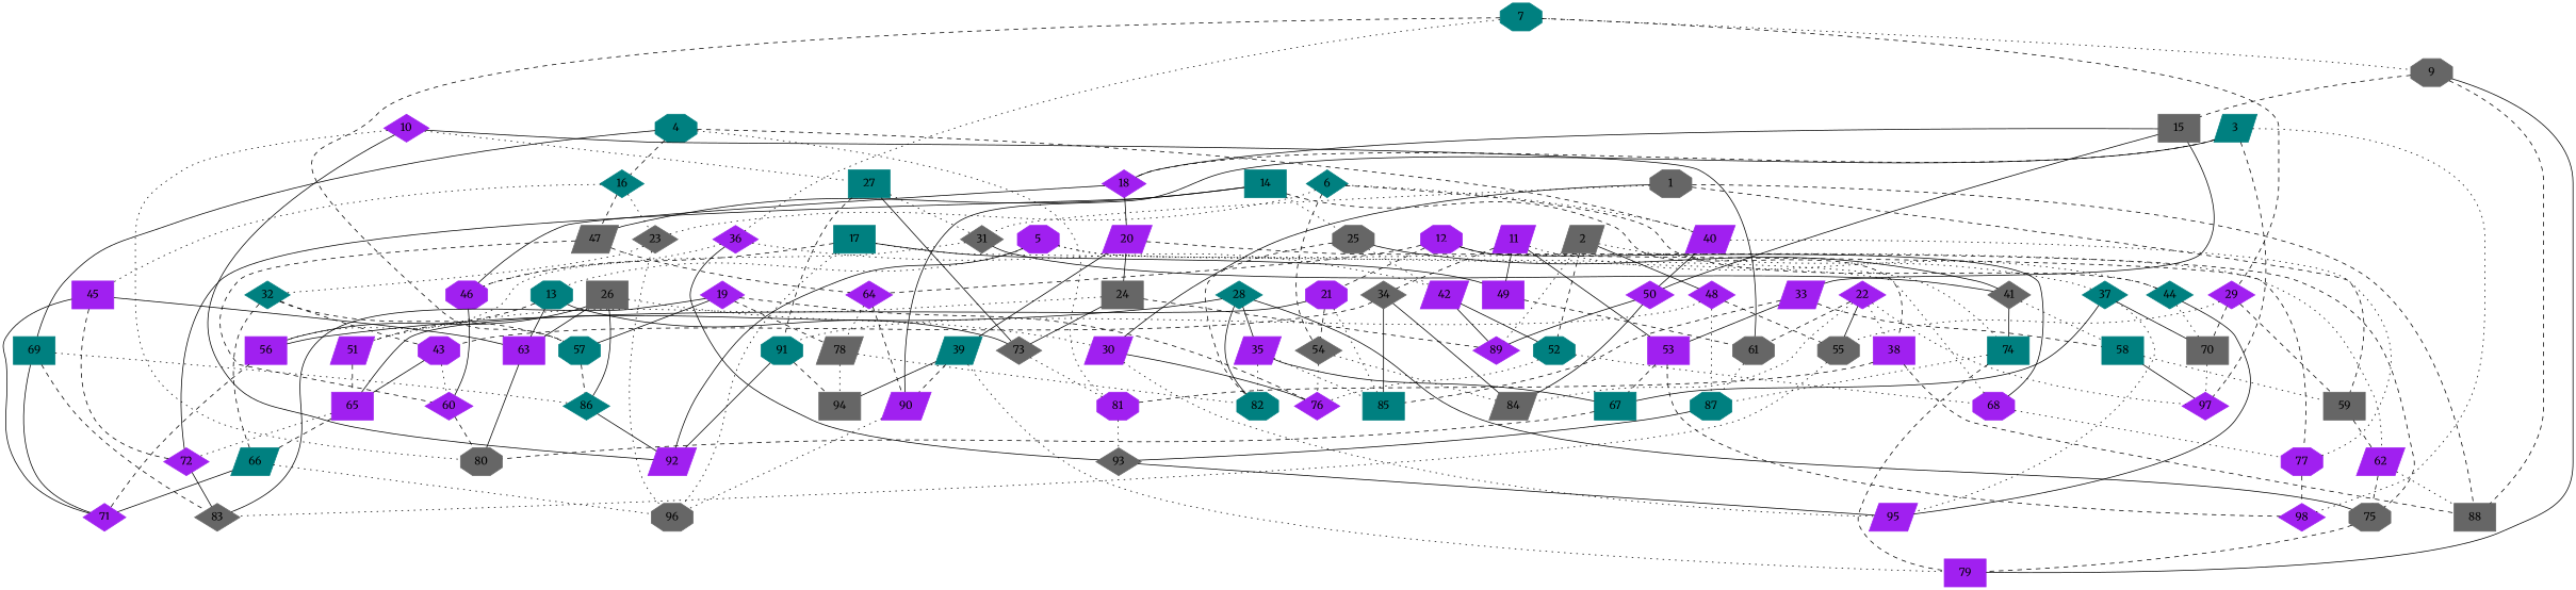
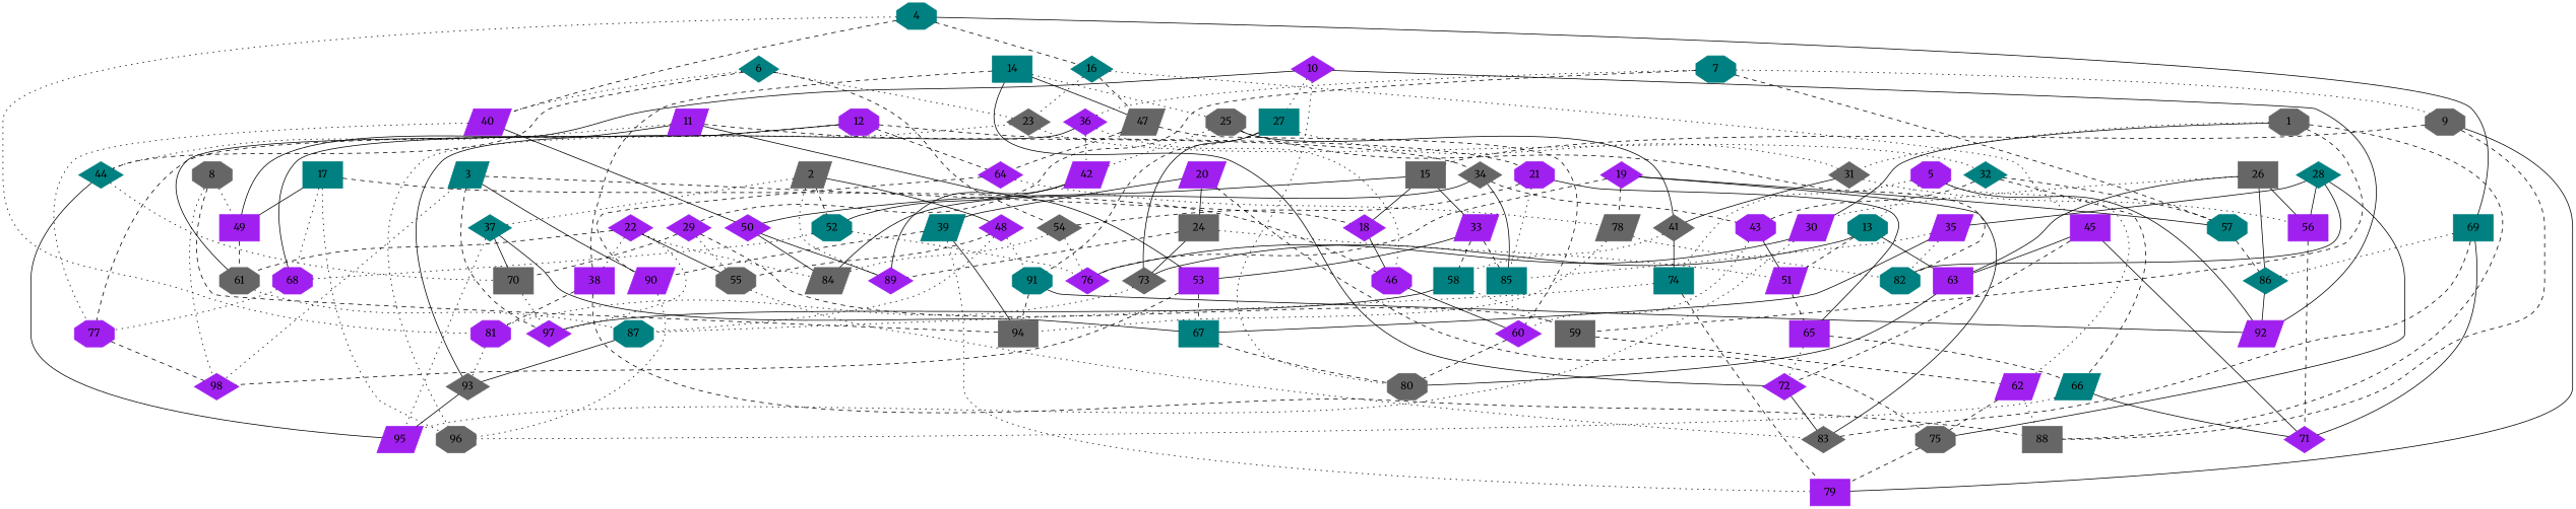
  graph {
    fontname=Merriweather
    node [color=purple fontname=Merriweather shape=diamond style=filled]
    edge [fontname=Merriweather style=solid]
    1 [color=gray40 shape=octagon]
    30 [shape=parallelogram]
    31 [color=gray40]
    59 [color=gray40 shape=box]
    88 [color=gray40 shape=box]
    76
    95 [shape=parallelogram]
    41 [color=gray40]
    56 [shape=box]
    62 [shape=parallelogram]
    2 [color=gray40 shape=parallelogram]
    37 [color=teal]
    48
    52 [color=teal shape=octagon]
    89
    70 [color=gray40 shape=box]
    67 [color=teal shape=box]
    55 [color=gray40 shape=octagon]
    91 [color=teal shape=octagon]
    87 [color=teal shape=octagon]
    68 [shape=octagon]
    3 [color=teal shape=parallelogram]
    18
    90 [shape=parallelogram]
    97
    98
    46 [shape=octagon]
    20 [shape=parallelogram]
    96 [color=gray40 shape=octagon]
    4 [color=teal shape=octagon]
    16 [color=teal]
    40 [shape=parallelogram]
    69 [color=teal shape=box]
    81 [shape=octagon]
    23 [color=gray40]
    47 [color=gray40 shape=parallelogram]
    45 [shape=box]
    77 [shape=octagon]
    50
    83 [color=gray40]
    86 [color=teal]
    71
    93 [color=gray40]
    5 [shape=octagon]
    13 [color=teal shape=octagon]
    74 [color=teal shape=box]
    92 [shape=parallelogram]
    51 [shape=parallelogram]
    63 [shape=box]
    73 [color=gray40]
    75 [color=gray40 shape=octagon]
    79 [shape=box]
    6 [color=teal]
    44 [color=teal]
    54 [color=gray40]
    32 [color=teal]
    84 [color=gray40 shape=parallelogram]
    7 [color=teal shape=octagon]
    9 [color=gray40 shape=octagon]
    29
    36
    57 [color=teal shape=octagon]
    15 [color=gray40 shape=box]
    42 [shape=parallelogram]
+   8 [color=gray40 shape=octagon]
    49 [shape=box]
    94 [color=gray40 shape=box]
    61 [color=gray40 shape=octagon]
    33 [shape=parallelogram]
    10
    27 [color=teal shape=box]
    80 [color=gray40 shape=octagon]
    11 [shape=parallelogram]
    34 [color=gray40]
    53 [shape=box]
    85 [color=teal shape=box]
    43 [shape=octagon]
    12 [shape=octagon]
    21 [shape=octagon]
    64
    65 [shape=box]
    78 [color=gray40 shape=parallelogram]
    14 [color=teal shape=box]
    25 [color=gray40 shape=octagon]
    38 [shape=box]
    72
    82 [color=teal shape=octagon]
    60
    58 [color=teal shape=box]
    17 [color=teal shape=box]
    24 [color=gray40 shape=box]
    39 [color=teal shape=parallelogram]
    19
    66 [color=teal shape=parallelogram]
    22
    26 [color=gray40 shape=box]
    28 [color=teal]
    35 [shape=parallelogram]
    1 -- 30
    1 -- 31 [style=dotted]
    1 -- 59 [style=dashed]
    1 -- 88 [style=dashed]
    30 -- 76
    30 -- 95 [style=dotted]
    31 -- 41
    31 -- 56 [style=dotted]
    59 -- 62 [style=dashed]
    41 -- 74
    41 -- 58 [style=dotted]
    56 -- 71 [style=dashed]
    62 -- 88 [style=dotted]
    62 -- 75 [style=dashed]
    2 -- 37 [style=dotted]
    2 -- 48
    2 -- 52 [style=dashed]
    2 -- 89 [style=dotted]
    37 -- 95 [style=dotted]
    37 -- 70
    37 -- 67
    48 -- 55 [style=dashed]
    48 -- 91 [style=dotted]
    48 -- 87 [style=dotted]
    52 -- 76 [style=dotted]
    52 -- 68 [style=dotted]
    70 -- 97 [style=dotted]
    67 -- 80 [style=dashed]
    55 -- 83 [style=dotted]
    91 -- 92
    91 -- 94 [style=dashed]
    87 -- 93
    68 -- 77 [style=dotted]
    3 -- 18 [style=dashed]
    3 -- 90
    3 -- 97 [style=dashed]
    3 -- 98 [style=dotted]
    18 -- 46
-   18 -- 20
    90 -- 96 [style=dotted]
    46 -- 60
    20 -- 75 [style=dashed]
    20 -- 24
    20 -- 39
    4 -- 16 [style=dashed]
    4 -- 40 [style=dashed]
    4 -- 69
    4 -- 81 [style=dotted]
    16 -- 23 [style=dotted]
    16 -- 47 [style=dashed]
    16 -- 45 [style=dotted]
    40 -- 77 [style=dotted]
    40 -- 50
    69 -- 83 [style=dashed]
    69 -- 86 [style=dotted]
    69 -- 71
    81 -- 93 [style=dotted]
    23 -- 96 [style=dotted]
    23 -- 32 [style=dotted]
    47 -- 64 [style=dashed]
    47 -- 60 [style=dashed]
    45 -- 71
    45 -- 63
    45 -- 72 [style=dashed]
    77 -- 98 [style=dashed]
    50 -- 89
    50 -- 84
    86 -- 92
    93 -- 95
    5 -- 62 [style=dotted]
    5 -- 13 [style=dotted]
    5 -- 74 [style=dotted]
    5 -- 92
    13 -- 51 [style=dashed]
    13 -- 63
    13 -- 73
    74 -- 87 [style=dotted]
    74 -- 79 [style=dashed]
    51 -- 65 [style=dashed]
    63 -- 80
    73 -- 81 [style=dotted]
    75 -- 79 [style=dashed]
    6 -- 40 [style=dotted]
    6 -- 23 [style=dotted]
    6 -- 44 [style=dashed]
    6 -- 54 [style=dashed]
    44 -- 95
    44 -- 70 [style=dotted]
    54 -- 76 [style=dotted]
    54 -- 84 [style=dotted]
    32 -- 57 [style=dashed]
    32 -- 43 [style=dashed]
    32 -- 66 [style=dashed]
    7 -- 9 [style=dotted]
    7 -- 29 [style=dashed]
    7 -- 36 [style=dotted]
    7 -- 57 [style=dashed]
    9 -- 88 [style=dashed]
    9 -- 79
    9 -- 15 [style=dashed]
    29 -- 59 [style=dashed]
    29 -- 70 [style=dashed]
    29 -- 55 [style=dotted]
    36 -- 46 [style=dotted]
    36 -- 93
    36 -- 42 [style=dotted]
    57 -- 86 [style=dashed]
    15 -- 18
    15 -- 50
    15 -- 33
    42 -- 52
    42 -- 89
+   8 -- 98 [style=dotted]
+   8 -- 49 [style=dotted]
+   8 -- 94 [style=dashed]
    49 -- 61 [style=dashed]
    61 -- 87 [style=dotted]
    33 -- 53
    33 -- 85 [style=dashed]
    33 -- 58 [style=dashed]
    10 -- 92
    10 -- 61
    10 -- 27 [style=dotted]
    10 -- 80 [style=dotted]
    27 -- 31 [style=dotted]
    27 -- 91 [style=dashed]
    27 -- 73
    11 -- 44 [style=dotted]
    11 -- 49
    11 -- 34 [style=dashed]
    11 -- 53
    34 -- 84
    34 -- 85
    34 -- 43 [style=dashed]
    53 -- 67 [style=dashed]
    53 -- 98 [style=dashed]
-   43 -- 65
+   43 -- 51
    43 -- 60 [style=dotted]
    12 -- 68
    12 -- 77 [style=dashed]
    12 -- 21 [style=dashed]
    12 -- 64 [style=dashed]
    21 -- 54 [style=dashed]
    21 -- 85 [style=dotted]
    21 -- 65
    64 -- 90 [style=dashed]
    64 -- 78 [style=dotted]
    65 -- 72 [style=dotted]
    65 -- 66 [style=dashed]
    78 -- 94 [style=dotted]
    78 -- 82 [style=dotted]
    14 -- 47
    14 -- 25 [style=dotted]
    14 -- 38 [style=dashed]
    14 -- 72
    25 -- 41
    25 -- 42 [style=dotted]
    25 -- 82 [style=dashed]
    38 -- 88 [style=dashed]
    38 -- 81 [style=dashed]
    72 -- 83
    60 -- 80 [style=dashed]
    58 -- 59 [style=dotted]
    58 -- 97
    17 -- 68 [style=dotted]
    17 -- 46 [style=dashed]
    17 -- 96 [style=dotted]
    17 -- 49
    24 -- 89 [style=dashed]
    24 -- 51 [style=dotted]
    24 -- 73
    39 -- 90 [style=dashed]
    39 -- 79 [style=dotted]
    39 -- 94
    19 -- 76 [style=dashed]
    19 -- 83
    19 -- 57
    19 -- 78 [style=dashed]
    66 -- 96 [style=dotted]
    66 -- 71
    22 -- 55
    22 -- 97 [style=dotted]
    22 -- 84 [style=dotted]
    22 -- 61 [style=dashed]
    22 -- 38 [style=dotted]
    26 -- 30 [style=dotted]
    26 -- 56
    26 -- 86
    26 -- 63
    28 -- 56
    28 -- 75
    28 -- 82
    28 -- 35
    35 -- 67
    35 -- 85 [style=dotted]
    35 -- 82 [style=dotted]
  }
